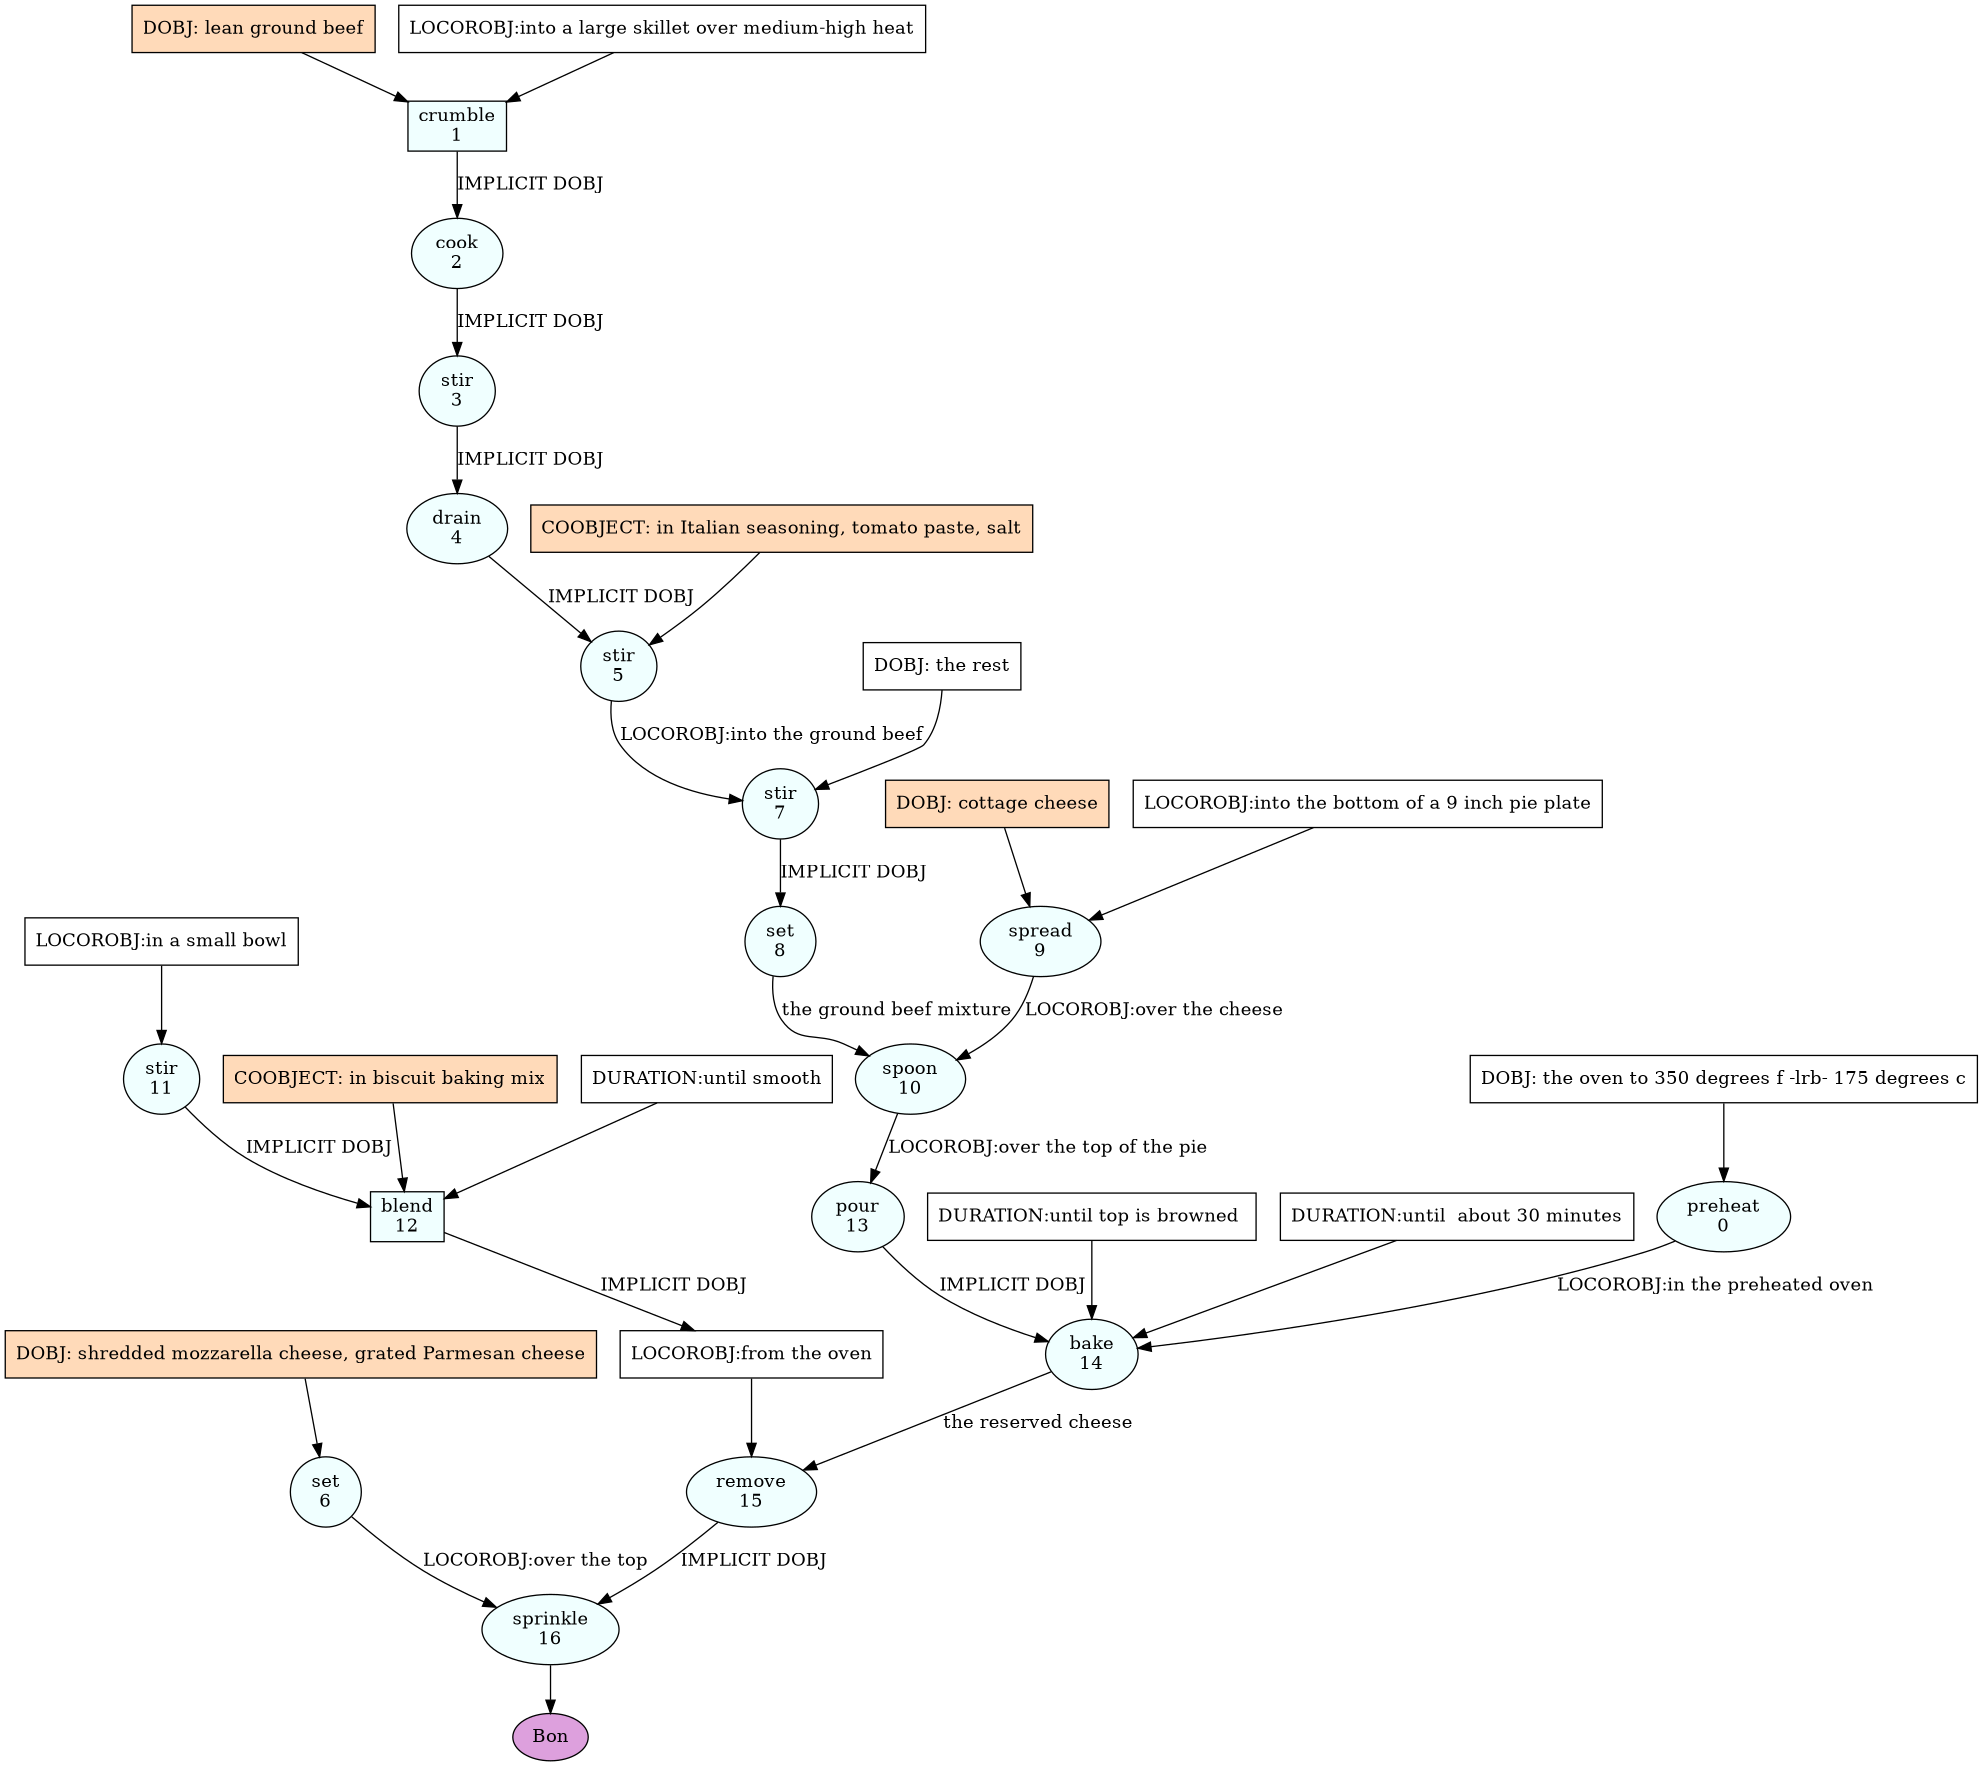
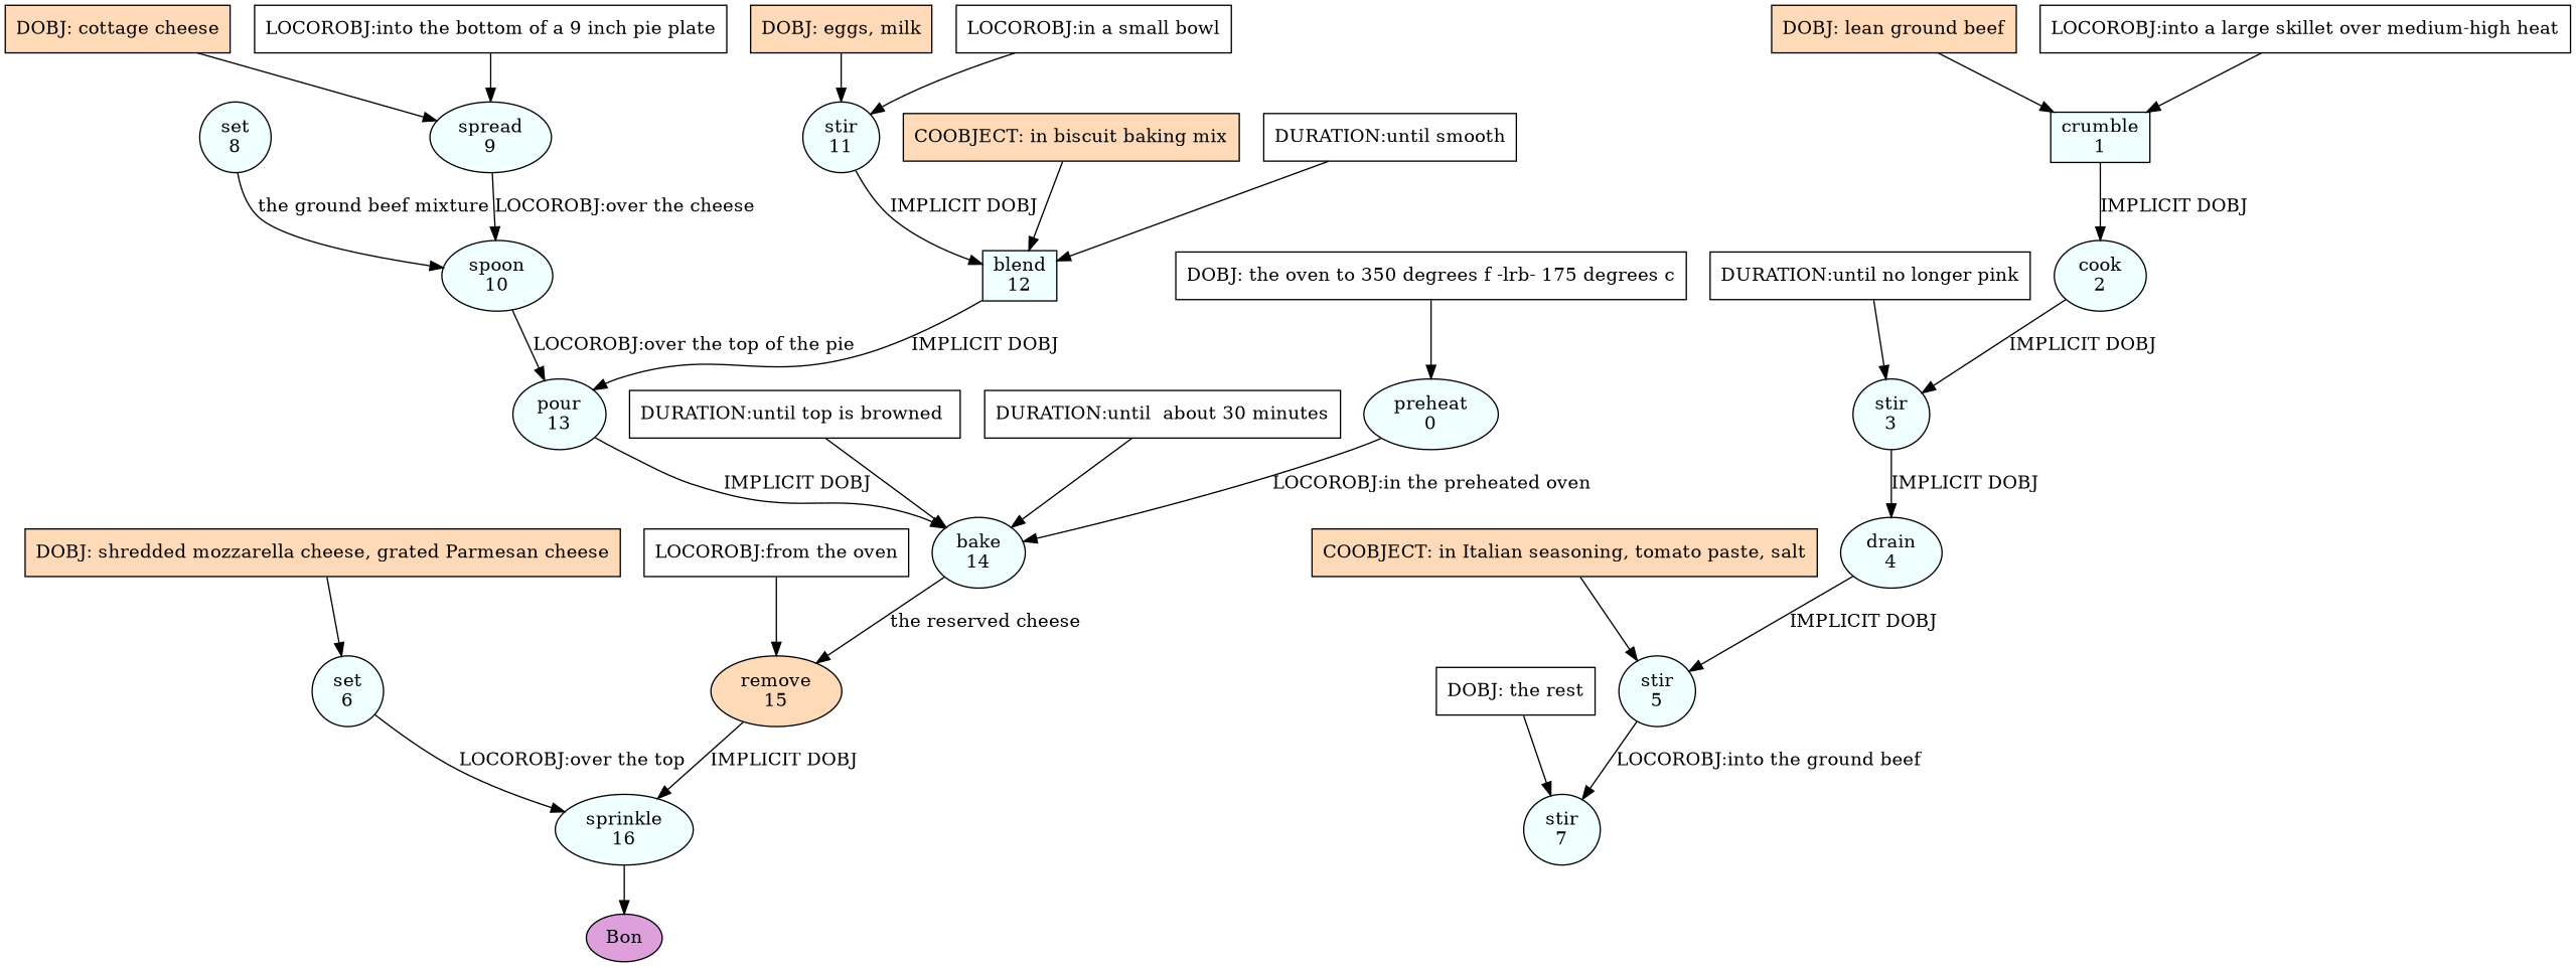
  digraph {
    node [fillcolor=azure shape=box style=filled]
    n1 [label="preheat\n0" shape=oval]
    n2 [label="bake\n14" shape=oval]
-   n3 [label="remove\n15" shape=oval]
+   n3 [fillcolor=peachpuff label="remove\n15" shape=oval]
    n4 [label="crumble\n1"]
    n5 [label="cook\n2" shape=oval]
    n6 [label="stir\n3" shape=oval]
    n7 [label="drain\n4" shape=oval]
    n8 [label="stir\n5" shape=oval]
    n9 [label="stir\n7" shape=oval]
    n10 [label="set\n8" shape=oval]
    n11 [label="set\n6" shape=oval]
    n12 [label="sprinkle\n16" shape=oval]
    n13 [fillcolor=plum label=Bon shape=oval]
    n14 [label="spoon\n10" shape=oval]
    n15 [label="pour\n13" shape=oval]
    n16 [label="spread\n9" shape=oval]
    n17 [label="stir\n11" shape=oval]
    n18 [label="blend\n12"]
    n19 [fillcolor=peachpuff label="DOBJ: lean ground beef"]
    n20 [fillcolor=white label="LOCOROBJ:into a large skillet over medium-high heat"]
    n21 [fillcolor=white label="DOBJ: the oven to 350 degrees f -lrb- 175 degrees c"]
    n22 [fillcolor=peachpuff label="DOBJ: shredded mozzarella cheese, grated Parmesan cheese"]
+   n23 [fillcolor=peachpuff label="DOBJ: eggs, milk"]
    n24 [fillcolor=white label="LOCOROBJ:in a small bowl"]
    n25 [fillcolor=peachpuff label="DOBJ: cottage cheese"]
    n26 [fillcolor=white label="LOCOROBJ:into the bottom of a 9 inch pie plate"]
+   n27 [fillcolor=white label="DURATION:until no longer pink"]
    n28 [fillcolor=peachpuff label="COOBJECT: in Italian seasoning, tomato paste, salt"]
    n29 [fillcolor=white label="DOBJ: the rest"]
    n30 [fillcolor=peachpuff label="COOBJECT: in biscuit baking mix"]
    n31 [fillcolor=white label="DURATION:until smooth"]
    n32 [fillcolor=white label="DURATION:until top is browned "]
    n33 [fillcolor=white label="DURATION:until  about 30 minutes"]
    n34 [fillcolor=white label="LOCOROBJ:from the oven"]
    n1 -> n2 [label="LOCOROBJ:in the preheated oven"]
    n2 -> n3 [label="the reserved cheese"]
    n3 -> n12 [label="IMPLICIT DOBJ"]
    n4 -> n5 [label="IMPLICIT DOBJ"]
    n5 -> n6 [label="IMPLICIT DOBJ"]
    n6 -> n7 [label="IMPLICIT DOBJ"]
    n7 -> n8 [label="IMPLICIT DOBJ"]
    n8 -> n9 [label="LOCOROBJ:into the ground beef"]
-   n9 -> n10 [label="IMPLICIT DOBJ"]
    n10 -> n14 [label="the ground beef mixture"]
    n11 -> n12 [label="LOCOROBJ:over the top"]
    n12 -> n13
    n14 -> n15 [label="LOCOROBJ:over the top of the pie"]
    n15 -> n2 [label="IMPLICIT DOBJ"]
    n16 -> n14 [label="LOCOROBJ:over the cheese"]
    n17 -> n18 [label="IMPLICIT DOBJ"]
-   n18 -> n34 [label="IMPLICIT DOBJ"]
+   n18 -> n15 [label="IMPLICIT DOBJ"]
    n19 -> n4
    n20 -> n4
    n21 -> n1
    n22 -> n11
+   n23 -> n17
    n24 -> n17
    n25 -> n16
    n26 -> n16
+   n27 -> n6
    n28 -> n8
    n29 -> n9
    n30 -> n18
    n31 -> n18
    n32 -> n2
    n33 -> n2
    n34 -> n3
  }
